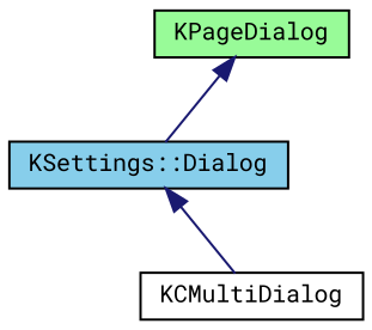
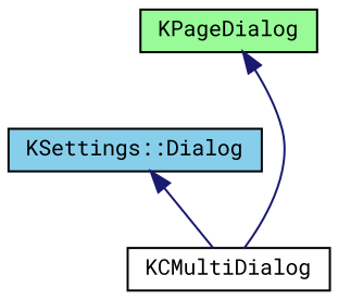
  digraph {
    fontname="Roboto Mono"
    node [color=black fontname="Roboto Mono" fontsize=10 shape=record style=filled]
    edge [color=midnightblue dir=back fontname="Roboto Mono" fontsize=10 labelfontname=Helvetica labelfontsize=10 style=solid]
    n1 [fillcolor=skyblue fontcolor=black height=0.2 label="KSettings::Dialog" width=0.4]
    n2 [fillcolor=white height=0.2 label=KCMultiDialog width=0.4]
    n3 [fillcolor=palegreen height=0.2 label=KPageDialog width=0.4]
    n1 -> n2
-   n3 -> n1
+   n3 -> n2
  }
